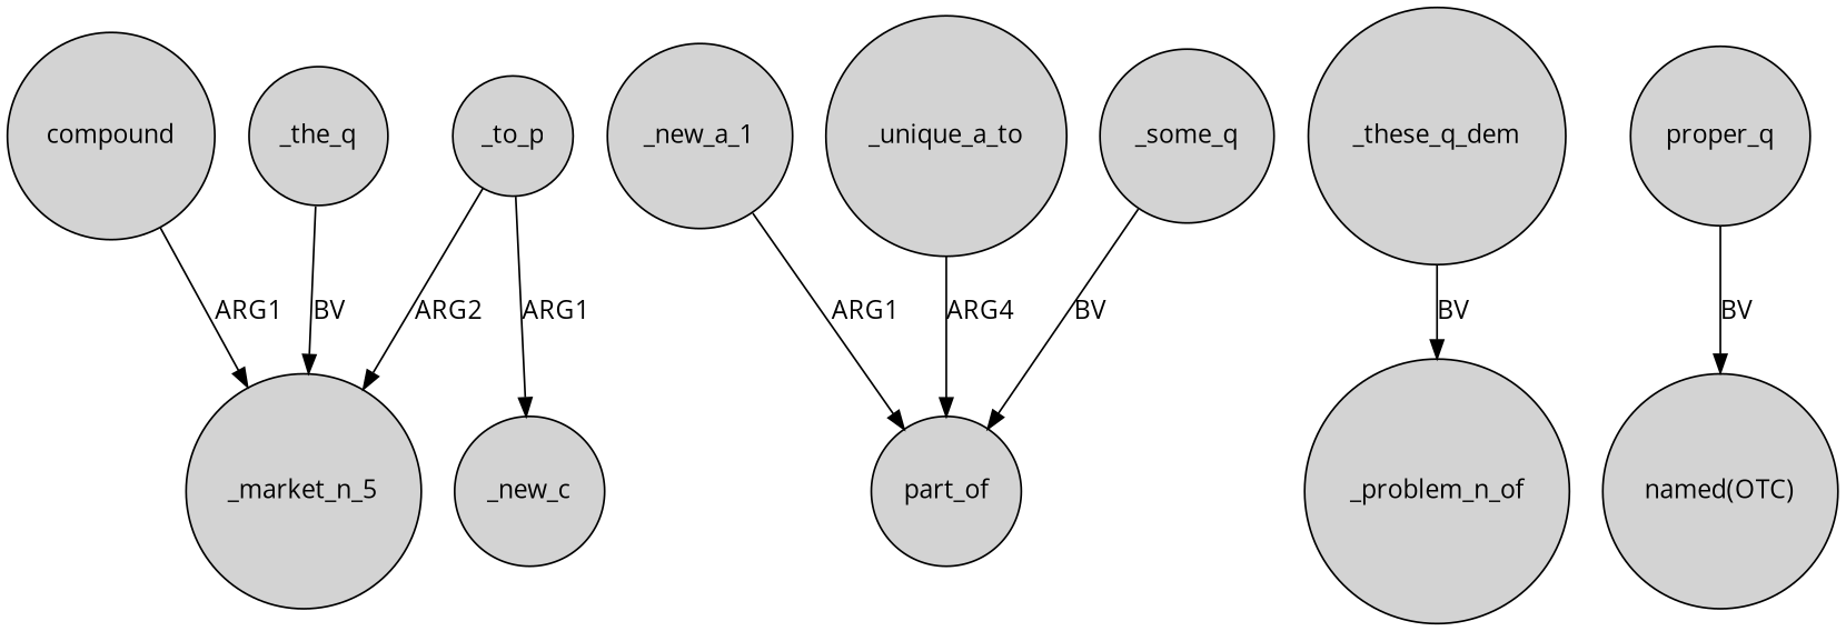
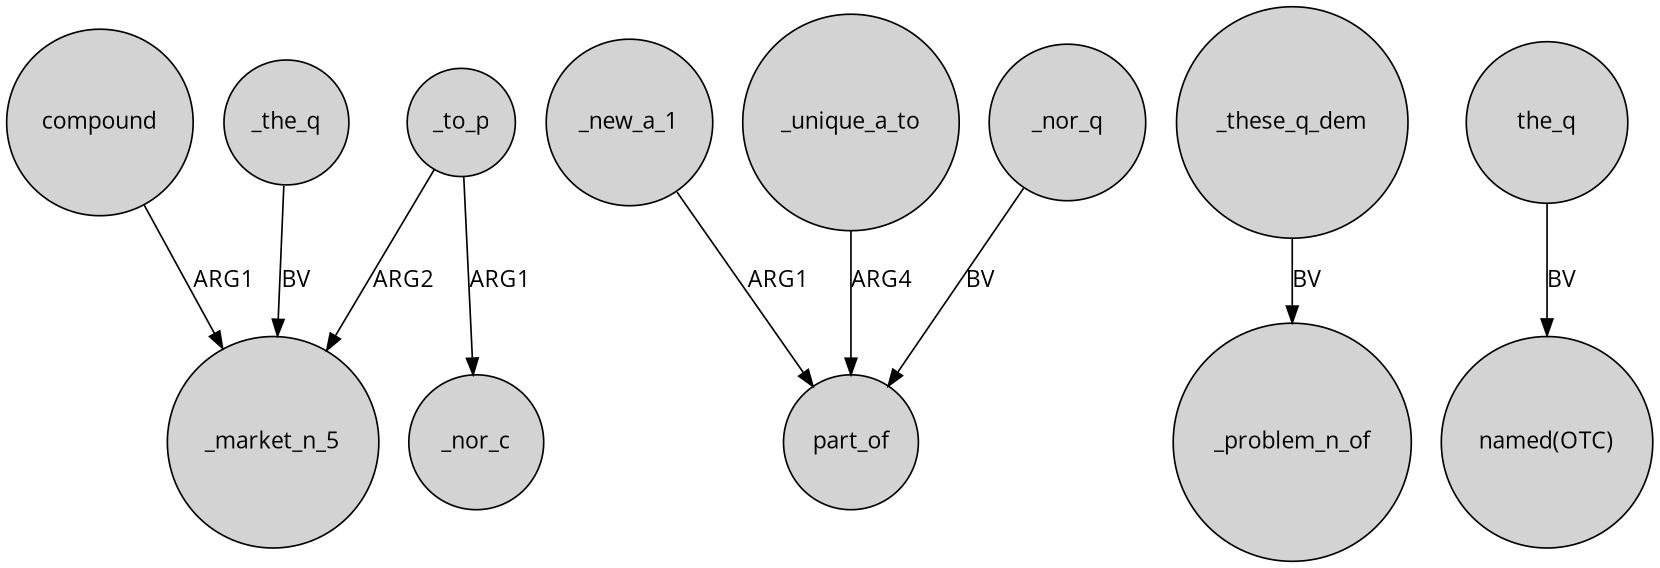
  digraph {
    fontname="Open Sans"
    node [fontname="Open Sans" shape=circle style=filled]
    edge [fontname="Open Sans"]
    n1 [label=_market_n_5]
    compound
    _new_a_1
    part_of
    _unique_a_to
    _the_q
    _these_q_dem
    _problem_n_of
    _to_p
-   _nor_c [label=_new_c]
-   _some_q
-   proper_q
+   _nor_c
+   _some_q [label=_nor_q]
+   proper_q [label=the_q]
    "named(OTC)"
    compound -> n1 [label=ARG1]
    _new_a_1 -> part_of [label=ARG1]
    _unique_a_to -> part_of [label=ARG4]
    _the_q -> n1 [label=BV]
    _these_q_dem -> _problem_n_of [label=BV]
    _to_p -> n1 [label=ARG2]
    _to_p -> _nor_c [label=ARG1]
    _some_q -> part_of [label=BV]
    proper_q -> "named(OTC)" [label=BV]
  }
